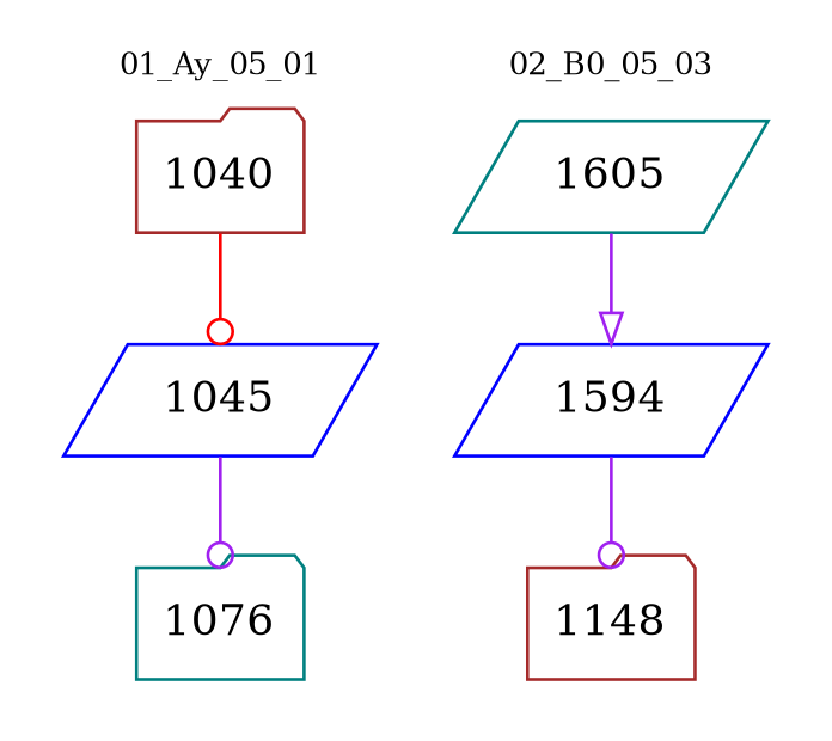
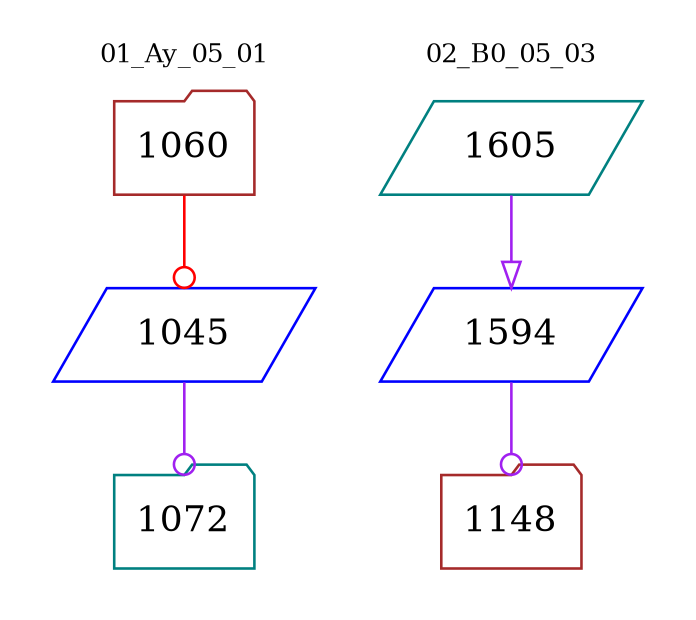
  digraph {
    node [color=brown shape=folder]
    edge [arrowhead=odot color=purple]
-   n1 [label=1040]
+   n1 [label=1060]
    n2 [color=blue label=1045 shape=parallelogram]
-   n3 [color=teal label=1076]
+   n3 [color=teal label=1072]
    n4 [color=teal label=1605 shape=parallelogram]
    n5 [color=blue label=1594 shape=parallelogram]
    n6 [label=1148]
    subgraph cluster_1 {
      color=white
      fontsize=10
      label="01_Ay_05_01"
      n1
      n2
      n3
    }
    subgraph cluster_2 {
      color=white
      fontsize=10
      label="02_B0_05_03"
      n4
      n5
      n6
    }
    n1 -> n2 [color=red]
    n2 -> n3
    n4 -> n5 [arrowhead=onormal]
    n5 -> n6
  }
